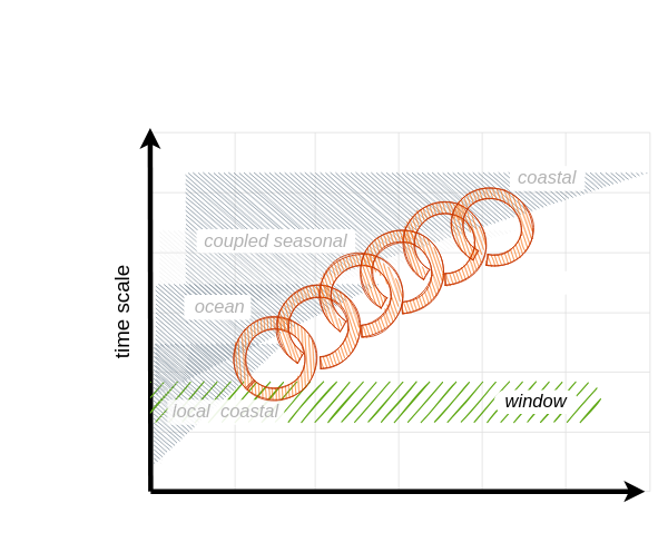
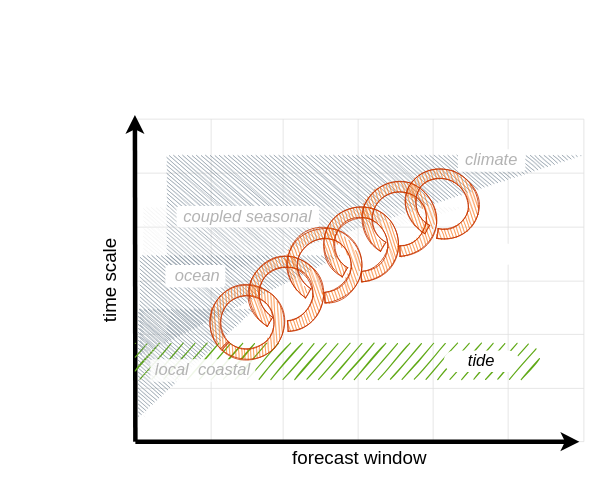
  <mxCell id="0" />
  <mxCell id="1" parent="0" />
  <mxCell id="2" value="" style="group" parent="1" vertex="1" connectable="0"><mxGeometry x="125" y="158" width="653" height="470" as="geometry" /></mxCell>
+ <mxCell id="3" value="&lt;font style=&quot;font-size: 25px&quot;&gt;forecast window&lt;br&gt;&lt;/font&gt;" style="text;html=1;strokeColor=none;fillColor=none;align=center;verticalAlign=middle;whiteSpace=wrap;rounded=0;" parent="2" vertex="1"><mxGeometry x="229" y="430" width="250" height="40" as="geometry" /></mxCell>
  <mxCell id="4" value="&lt;div style=&quot;font-size: 25px&quot;&gt;&lt;font style=&quot;font-size: 25px&quot;&gt;time scale&lt;/font&gt;&lt;/div&gt;" style="text;html=1;strokeColor=none;fillColor=none;align=center;verticalAlign=middle;whiteSpace=wrap;rounded=0;rotation=-90;" parent="2" vertex="1"><mxGeometry x="-105" y="195" width="250" height="40" as="geometry" /></mxCell>
  <mxCell id="5" value="" style="group" parent="2" vertex="1" connectable="0"><mxGeometry x="115" y="147.5" width="215" height="175" as="geometry" /></mxCell>
  <mxCell id="6" value="" style="verticalLabelPosition=bottom;verticalAlign=top;html=1;shape=mxgraph.basic.orthogonal_triangle;strokeColor=#666666;rotation=90;fillColor=#f5f5f5;fontColor=#333333;align=center;" parent="5" vertex="1"><mxGeometry x="20" y="-20" width="175" height="215" as="geometry" /></mxCell>
  <mxCell id="7" value="&lt;div style=&quot;font-size: 20px&quot;&gt;&lt;font style=&quot;font-size: 20px&quot;&gt;mesoscale&lt;/font&gt;&lt;/div&gt;&lt;div style=&quot;font-size: 20px&quot;&gt;&lt;font style=&quot;font-size: 20px&quot;&gt;ocean&lt;/font&gt;&lt;/div&gt;" style="text;html=1;strokeColor=none;fillColor=none;align=center;verticalAlign=middle;whiteSpace=wrap;rounded=0;" parent="5" vertex="1"><mxGeometry x="15" y="30" width="110" height="40" as="geometry" /></mxCell>
  <mxCell id="8" value="" style="group" parent="2" vertex="1" connectable="0"><mxGeometry x="145" y="40" width="315" height="180" as="geometry" /></mxCell>
  <mxCell id="9" value="" style="verticalLabelPosition=bottom;verticalAlign=top;html=1;shape=mxgraph.basic.orthogonal_triangle;strokeColor=#666666;rotation=90;fillColor=#f5f5f5;fontColor=#333333;align=center;" parent="8" vertex="1"><mxGeometry x="29.302" y="-20.571" width="256.395" height="221.143" as="geometry" /></mxCell>
  <mxCell id="10" value="&lt;div style=&quot;font-size: 20px&quot;&gt;&lt;font style=&quot;font-size: 20px&quot;&gt;mesoscale&lt;/font&gt;&lt;/div&gt;&lt;div style=&quot;font-size: 20px&quot;&gt;&lt;font style=&quot;font-size: 20px&quot;&gt;ocean&lt;/font&gt;&lt;/div&gt;" style="text;html=1;strokeColor=none;fillColor=none;align=center;verticalAlign=middle;whiteSpace=wrap;rounded=0;" parent="8" vertex="1"><mxGeometry x="21.977" y="30.857" width="161.163" height="41.143" as="geometry" /></mxCell>
  <mxCell id="11" value="" style="group" parent="2" vertex="1" connectable="0"><mxGeometry x="55.0" width="598" height="430" as="geometry" /></mxCell>
  <mxCell id="12" value="" style="shape=table;html=1;whiteSpace=wrap;startSize=0;container=1;collapsible=0;childLayout=tableLayout;strokeColor=#DEDEDE;" parent="11" vertex="1"><mxGeometry width="598" height="430" as="geometry" /></mxCell>
  <mxCell id="13" value="" style="shape=partialRectangle;html=1;whiteSpace=wrap;collapsible=0;dropTarget=0;pointerEvents=0;fillColor=none;top=0;left=0;bottom=0;right=0;points=[[0,0.5],[1,0.5]];portConstraint=eastwest;" parent="12" vertex="1"><mxGeometry width="598" height="72" as="geometry" /></mxCell>
  <mxCell id="14" value="" style="shape=partialRectangle;html=1;whiteSpace=wrap;connectable=0;fillColor=none;top=0;left=0;bottom=0;right=0;overflow=hidden;" parent="13" vertex="1"><mxGeometry width="101" height="72" as="geometry" /></mxCell>
  <mxCell id="15" value="" style="shape=partialRectangle;html=1;whiteSpace=wrap;connectable=0;fillColor=none;top=0;left=0;bottom=0;right=0;overflow=hidden;" parent="13" vertex="1"><mxGeometry x="101" width="96" height="72" as="geometry" /></mxCell>
  <mxCell id="16" style="shape=partialRectangle;html=1;whiteSpace=wrap;connectable=0;fillColor=none;top=0;left=0;bottom=0;right=0;overflow=hidden;" parent="13" vertex="1"><mxGeometry x="197" width="100" height="72" as="geometry" /></mxCell>
  <mxCell id="17" value="" style="shape=partialRectangle;html=1;whiteSpace=wrap;connectable=0;fillColor=none;top=0;left=0;bottom=0;right=0;overflow=hidden;" parent="13" vertex="1"><mxGeometry x="297" width="100" height="72" as="geometry" /></mxCell>
  <mxCell id="18" style="shape=partialRectangle;html=1;whiteSpace=wrap;connectable=0;fillColor=none;top=0;left=0;bottom=0;right=0;overflow=hidden;" parent="13" vertex="1"><mxGeometry x="397" width="100" height="72" as="geometry" /></mxCell>
  <mxCell id="19" style="shape=partialRectangle;html=1;whiteSpace=wrap;connectable=0;fillColor=none;top=0;left=0;bottom=0;right=0;overflow=hidden;" parent="13" vertex="1"><mxGeometry x="497" width="101" height="72" as="geometry" /></mxCell>
  <mxCell id="20" style="shape=partialRectangle;html=1;whiteSpace=wrap;collapsible=0;dropTarget=0;pointerEvents=0;fillColor=none;top=0;left=0;bottom=0;right=0;points=[[0,0.5],[1,0.5]];portConstraint=eastwest;" parent="12" vertex="1"><mxGeometry y="72" width="598" height="72" as="geometry" /></mxCell>
  <mxCell id="21" style="shape=partialRectangle;html=1;whiteSpace=wrap;connectable=0;fillColor=none;top=0;left=0;bottom=0;right=0;overflow=hidden;" parent="20" vertex="1"><mxGeometry width="101" height="72" as="geometry" /></mxCell>
  <mxCell id="22" style="shape=partialRectangle;html=1;whiteSpace=wrap;connectable=0;fillColor=none;top=0;left=0;bottom=0;right=0;overflow=hidden;" parent="20" vertex="1"><mxGeometry x="101" width="96" height="72" as="geometry" /></mxCell>
  <mxCell id="23" style="shape=partialRectangle;html=1;whiteSpace=wrap;connectable=0;fillColor=none;top=0;left=0;bottom=0;right=0;overflow=hidden;" parent="20" vertex="1"><mxGeometry x="197" width="100" height="72" as="geometry" /></mxCell>
  <mxCell id="24" style="shape=partialRectangle;html=1;whiteSpace=wrap;connectable=0;fillColor=none;top=0;left=0;bottom=0;right=0;overflow=hidden;" parent="20" vertex="1"><mxGeometry x="297" width="100" height="72" as="geometry" /></mxCell>
  <mxCell id="25" style="shape=partialRectangle;html=1;whiteSpace=wrap;connectable=0;fillColor=none;top=0;left=0;bottom=0;right=0;overflow=hidden;" parent="20" vertex="1"><mxGeometry x="397" width="100" height="72" as="geometry" /></mxCell>
  <mxCell id="26" style="shape=partialRectangle;html=1;whiteSpace=wrap;connectable=0;fillColor=none;top=0;left=0;bottom=0;right=0;overflow=hidden;" parent="20" vertex="1"><mxGeometry x="497" width="101" height="72" as="geometry" /></mxCell>
  <mxCell id="27" value="" style="shape=partialRectangle;html=1;whiteSpace=wrap;collapsible=0;dropTarget=0;pointerEvents=0;fillColor=none;top=0;left=0;bottom=0;right=0;points=[[0,0.5],[1,0.5]];portConstraint=eastwest;" parent="12" vertex="1"><mxGeometry y="144" width="598" height="72" as="geometry" /></mxCell>
  <mxCell id="28" value="" style="shape=partialRectangle;html=1;whiteSpace=wrap;connectable=0;fillColor=none;top=0;left=0;bottom=0;right=0;overflow=hidden;" parent="27" vertex="1"><mxGeometry width="101" height="72" as="geometry" /></mxCell>
  <mxCell id="29" value="" style="shape=partialRectangle;html=1;whiteSpace=wrap;connectable=0;fillColor=none;top=0;left=0;bottom=0;right=0;overflow=hidden;" parent="27" vertex="1"><mxGeometry x="101" width="96" height="72" as="geometry" /></mxCell>
  <mxCell id="30" style="shape=partialRectangle;html=1;whiteSpace=wrap;connectable=0;fillColor=none;top=0;left=0;bottom=0;right=0;overflow=hidden;" parent="27" vertex="1"><mxGeometry x="197" width="100" height="72" as="geometry" /></mxCell>
  <mxCell id="31" value="" style="shape=partialRectangle;html=1;whiteSpace=wrap;connectable=0;fillColor=none;top=0;left=0;bottom=0;right=0;overflow=hidden;" parent="27" vertex="1"><mxGeometry x="297" width="100" height="72" as="geometry" /></mxCell>
  <mxCell id="32" style="shape=partialRectangle;html=1;whiteSpace=wrap;connectable=0;fillColor=none;top=0;left=0;bottom=0;right=0;overflow=hidden;" parent="27" vertex="1"><mxGeometry x="397" width="100" height="72" as="geometry" /></mxCell>
  <mxCell id="33" style="shape=partialRectangle;html=1;whiteSpace=wrap;connectable=0;fillColor=none;top=0;left=0;bottom=0;right=0;overflow=hidden;" parent="27" vertex="1"><mxGeometry x="497" width="101" height="72" as="geometry" /></mxCell>
  <mxCell id="34" style="shape=partialRectangle;html=1;whiteSpace=wrap;collapsible=0;dropTarget=0;pointerEvents=0;fillColor=none;top=0;left=0;bottom=0;right=0;points=[[0,0.5],[1,0.5]];portConstraint=eastwest;" parent="12" vertex="1"><mxGeometry y="216" width="598" height="71" as="geometry" /></mxCell>
  <mxCell id="35" style="shape=partialRectangle;html=1;whiteSpace=wrap;connectable=0;fillColor=none;top=0;left=0;bottom=0;right=0;overflow=hidden;" parent="34" vertex="1"><mxGeometry width="101" height="71" as="geometry" /></mxCell>
  <mxCell id="36" style="shape=partialRectangle;html=1;whiteSpace=wrap;connectable=0;fillColor=none;top=0;left=0;bottom=0;right=0;overflow=hidden;" parent="34" vertex="1"><mxGeometry x="101" width="96" height="71" as="geometry" /></mxCell>
  <mxCell id="37" style="shape=partialRectangle;html=1;whiteSpace=wrap;connectable=0;fillColor=none;top=0;left=0;bottom=0;right=0;overflow=hidden;" parent="34" vertex="1"><mxGeometry x="197" width="100" height="71" as="geometry" /></mxCell>
  <mxCell id="38" style="shape=partialRectangle;html=1;whiteSpace=wrap;connectable=0;fillColor=none;top=0;left=0;bottom=0;right=0;overflow=hidden;" parent="34" vertex="1"><mxGeometry x="297" width="100" height="71" as="geometry" /></mxCell>
  <mxCell id="39" style="shape=partialRectangle;html=1;whiteSpace=wrap;connectable=0;fillColor=none;top=0;left=0;bottom=0;right=0;overflow=hidden;" parent="34" vertex="1"><mxGeometry x="397" width="100" height="71" as="geometry" /></mxCell>
  <mxCell id="40" style="shape=partialRectangle;html=1;whiteSpace=wrap;connectable=0;fillColor=none;top=0;left=0;bottom=0;right=0;overflow=hidden;" parent="34" vertex="1"><mxGeometry x="497" width="101" height="71" as="geometry" /></mxCell>
  <mxCell id="41" style="shape=partialRectangle;html=1;whiteSpace=wrap;collapsible=0;dropTarget=0;pointerEvents=0;fillColor=none;top=0;left=0;bottom=0;right=0;points=[[0,0.5],[1,0.5]];portConstraint=eastwest;" parent="12" vertex="1"><mxGeometry y="287" width="598" height="72" as="geometry" /></mxCell>
  <mxCell id="42" style="shape=partialRectangle;html=1;whiteSpace=wrap;connectable=0;fillColor=none;top=0;left=0;bottom=0;right=0;overflow=hidden;" parent="41" vertex="1"><mxGeometry width="101" height="72" as="geometry" /></mxCell>
  <mxCell id="43" style="shape=partialRectangle;html=1;whiteSpace=wrap;connectable=0;fillColor=none;top=0;left=0;bottom=0;right=0;overflow=hidden;" parent="41" vertex="1"><mxGeometry x="101" width="96" height="72" as="geometry" /></mxCell>
  <mxCell id="44" style="shape=partialRectangle;html=1;whiteSpace=wrap;connectable=0;fillColor=none;top=0;left=0;bottom=0;right=0;overflow=hidden;" parent="41" vertex="1"><mxGeometry x="197" width="100" height="72" as="geometry" /></mxCell>
  <mxCell id="45" style="shape=partialRectangle;html=1;whiteSpace=wrap;connectable=0;fillColor=none;top=0;left=0;bottom=0;right=0;overflow=hidden;" parent="41" vertex="1"><mxGeometry x="297" width="100" height="72" as="geometry" /></mxCell>
  <mxCell id="46" style="shape=partialRectangle;html=1;whiteSpace=wrap;connectable=0;fillColor=none;top=0;left=0;bottom=0;right=0;overflow=hidden;" parent="41" vertex="1"><mxGeometry x="397" width="100" height="72" as="geometry" /></mxCell>
  <mxCell id="47" style="shape=partialRectangle;html=1;whiteSpace=wrap;connectable=0;fillColor=none;top=0;left=0;bottom=0;right=0;overflow=hidden;" parent="41" vertex="1"><mxGeometry x="497" width="101" height="72" as="geometry" /></mxCell>
  <mxCell id="48" style="shape=partialRectangle;html=1;whiteSpace=wrap;collapsible=0;dropTarget=0;pointerEvents=0;fillColor=none;top=0;left=0;bottom=0;right=0;points=[[0,0.5],[1,0.5]];portConstraint=eastwest;" parent="12" vertex="1"><mxGeometry y="359" width="598" height="71" as="geometry" /></mxCell>
  <mxCell id="49" style="shape=partialRectangle;html=1;whiteSpace=wrap;connectable=0;fillColor=none;top=0;left=0;bottom=0;right=0;overflow=hidden;" parent="48" vertex="1"><mxGeometry width="101" height="71" as="geometry" /></mxCell>
  <mxCell id="50" style="shape=partialRectangle;html=1;whiteSpace=wrap;connectable=0;fillColor=none;top=0;left=0;bottom=0;right=0;overflow=hidden;" parent="48" vertex="1"><mxGeometry x="101" width="96" height="71" as="geometry" /></mxCell>
  <mxCell id="51" style="shape=partialRectangle;html=1;whiteSpace=wrap;connectable=0;fillColor=none;top=0;left=0;bottom=0;right=0;overflow=hidden;" parent="48" vertex="1"><mxGeometry x="197" width="100" height="71" as="geometry" /></mxCell>
  <mxCell id="52" style="shape=partialRectangle;html=1;whiteSpace=wrap;connectable=0;fillColor=none;top=0;left=0;bottom=0;right=0;overflow=hidden;" parent="48" vertex="1"><mxGeometry x="297" width="100" height="71" as="geometry" /></mxCell>
  <mxCell id="53" style="shape=partialRectangle;html=1;whiteSpace=wrap;connectable=0;fillColor=none;top=0;left=0;bottom=0;right=0;overflow=hidden;" parent="48" vertex="1"><mxGeometry x="397" width="100" height="71" as="geometry" /></mxCell>
  <mxCell id="54" style="shape=partialRectangle;html=1;whiteSpace=wrap;connectable=0;fillColor=none;top=0;left=0;bottom=0;right=0;overflow=hidden;" parent="48" vertex="1"><mxGeometry x="497" width="101" height="71" as="geometry" /></mxCell>
  <mxCell id="55" value="" style="endArrow=classic;html=1;exitX=0;exitY=1;exitDx=0;exitDy=0;exitPerimeter=0;entryX=-0.001;entryY=-0.076;entryDx=0;entryDy=0;entryPerimeter=0;strokeWidth=6;" parent="12" source="48" target="13" edge="1"><mxGeometry width="50" height="50" relative="1" as="geometry"><mxPoint x="310" y="270" as="sourcePoint" /><mxPoint x="360" y="220" as="targetPoint" /></mxGeometry></mxCell>
  <mxCell id="56" value="" style="endArrow=classic;html=1;strokeWidth=6;" parent="11" edge="1"><mxGeometry width="50" height="50" relative="1" as="geometry"><mxPoint y="430" as="sourcePoint" /><mxPoint x="592" y="430" as="targetPoint" /></mxGeometry></mxCell>
  <mxCell id="57" value="" style="group" parent="11" vertex="1" connectable="0"><mxGeometry y="40" width="570" height="367.3" as="geometry" /></mxCell>
  <mxCell id="58" value="" style="verticalLabelPosition=bottom;verticalAlign=top;html=1;shape=mxgraph.basic.orthogonal_triangle;rotation=90;fillColor=#647687;align=center;shadow=0;sketch=1;fontColor=#ffffff;strokeColor=none;" parent="57" vertex="1"><mxGeometry x="227.91" y="-177.075" width="180.298" height="551.48" as="geometry" /></mxCell>
  <mxCell id="59" value="" style="shape=delay;whiteSpace=wrap;html=1;rounded=0;shadow=0;glass=0;dashed=1;labelBackgroundColor=none;sketch=1;strokeWidth=3;fontSize=20;fillColor=#60a917;fontColor=#ffffff;strokeColor=none;" parent="57" vertex="1"><mxGeometry y="258.995" width="539.076" height="47.45" as="geometry" /></mxCell>
- <mxCell id="60" value="&lt;font style=&quot;font-size: 22px&quot; color=&quot;#B3B3B3&quot;&gt;coastal&lt;/font&gt;" style="text;html=1;strokeColor=none;align=center;verticalAlign=middle;whiteSpace=wrap;rounded=1;fontSize=22;fontStyle=2;fillColor=#ffffff;fontColor=#DEDEDE;" parent="57" vertex="1"><mxGeometry x="430" width="90" height="30" as="geometry" /></mxCell>
+ <mxCell id="60" value="&lt;font style=&quot;font-size: 22px&quot; color=&quot;#B3B3B3&quot;&gt;climate&lt;/font&gt;" style="text;html=1;strokeColor=none;align=center;verticalAlign=middle;whiteSpace=wrap;rounded=1;fontSize=22;fontStyle=2;fillColor=#ffffff;fontColor=#DEDEDE;" parent="57" vertex="1"><mxGeometry x="430" width="90" height="30" as="geometry" /></mxCell>
  <mxCell id="61" value="" style="verticalLabelPosition=bottom;verticalAlign=top;html=1;shape=mxgraph.basic.orthogonal_triangle;rotation=90;align=center;sketch=1;dashed=1;strokeWidth=1;fillColor=#647687;fontColor=#ffffff;strokeColor=none;" parent="57" vertex="1"><mxGeometry x="9.137" y="208.675" width="143.431" height="153.57" as="geometry" /></mxCell>
  <mxCell id="62" value="&lt;font style=&quot;font-size: 22px&quot; color=&quot;#B3B3B3&quot;&gt;local&amp;nbsp; coastal&lt;/font&gt;" style="text;html=1;strokeColor=none;align=center;verticalAlign=middle;whiteSpace=wrap;rounded=1;fontSize=22;fontStyle=2;fillColor=#ffffff;opacity=90;fontColor=#DEDEDE;" parent="57" vertex="1"><mxGeometry x="20" y="280" width="140" height="30" as="geometry" /></mxCell>
  <mxCell id="63" value="" style="verticalLabelPosition=bottom;verticalAlign=top;html=1;shape=mxgraph.basic.orthogonal_triangle;rotation=90;fillColor=#eeeeee;align=center;sketch=1;strokeWidth=1;dashed=1;strokeColor=none;" parent="57" vertex="1"><mxGeometry x="163.45" y="-74.315" width="120.351" height="424.82" as="geometry" /></mxCell>
  <mxCell id="64" value="&lt;font style=&quot;font-size: 22px&quot; color=&quot;#B3B3B3&quot;&gt;coupled seasonal&lt;/font&gt;" style="text;html=1;strokeColor=none;align=center;verticalAlign=middle;whiteSpace=wrap;rounded=1;fontSize=22;fontStyle=2;fillColor=#ffffff;fontColor=#DEDEDE;" parent="57" vertex="1"><mxGeometry x="55" y="75.88" width="190" height="28.57" as="geometry" /></mxCell>
  <mxCell id="65" value="" style="verticalLabelPosition=bottom;verticalAlign=top;html=1;shape=mxgraph.basic.orthogonal_triangle;rotation=90;fillColor=#647687;align=center;sketch=1;dashed=1;fontColor=#ffffff;strokeColor=none;" parent="57" vertex="1"><mxGeometry x="74.383" y="75.885" width="131.535" height="264.15" as="geometry" /></mxCell>
  <mxCell id="66" value="" style="verticalLabelPosition=bottom;verticalAlign=top;html=1;shape=mxgraph.basic.orthogonal_triangle;rotation=90;fillColor=#eeeeee;align=center;sketch=1;dashed=1;strokeColor=none;strokeWidth=1;" parent="57" vertex="1"><mxGeometry x="-42.258" y="271.175" width="143.431" height="35.27" as="geometry" /></mxCell>
  <mxCell id="67" value="" style="text;html=1;strokeColor=none;align=center;verticalAlign=middle;whiteSpace=wrap;rounded=1;fontSize=22;fontStyle=2;fillColor=#ffffff;arcSize=50;" parent="57" vertex="1"><mxGeometry x="408.209" y="125.905" width="100.506" height="28.57" as="geometry" /></mxCell>
  <mxCell id="68" value="&lt;div style=&quot;font-size: 22px&quot;&gt;&lt;font style=&quot;font-size: 22px&quot; color=&quot;#B3B3B3&quot;&gt;&amp;nbsp;ocean&lt;/font&gt;&lt;/div&gt;" style="text;html=1;strokeColor=none;align=center;verticalAlign=middle;whiteSpace=wrap;rounded=1;labelBorderColor=none;labelBackgroundColor=none;fontSize=22;fontStyle=2;fillColor=#ffffff;fontColor=#DEDEDE;" parent="57" vertex="1"><mxGeometry x="40" y="154.48" width="80" height="30" as="geometry" /></mxCell>
- <mxCell id="69" value="window" style="text;html=1;strokeColor=none;align=center;verticalAlign=middle;whiteSpace=wrap;rounded=1;fontSize=22;fontStyle=2;fillColor=#ffffff;arcSize=50;" parent="57" vertex="1"><mxGeometry x="411.16" y="268.435" width="100.506" height="28.57" as="geometry" /></mxCell>
+ <mxCell id="69" value="tide" style="text;html=1;strokeColor=none;align=center;verticalAlign=middle;whiteSpace=wrap;rounded=1;fontSize=22;fontStyle=2;fillColor=#ffffff;arcSize=50;" parent="57" vertex="1"><mxGeometry x="411.16" y="268.435" width="100.506" height="28.57" as="geometry" /></mxCell>
  <mxCell id="70" value="" style="group;rotation=15;" vertex="1" connectable="0" parent="11"><mxGeometry x="104.999" y="20.003" width="350" height="349.539" as="geometry" /></mxCell>
  <mxCell id="71" value="" style="verticalLabelPosition=bottom;verticalAlign=top;html=1;shape=mxgraph.basic.partConcEllipse;startAngle=0.25;endAngle=0.243;arcWidth=0.28;rotation=135;fillColor=#fa6800;strokeColor=#C73500;fontColor=#ffffff;sketch=1;strokeWidth=1;perimeterSpacing=0;" vertex="1" parent="70"><mxGeometry x="-6" y="201" width="100" height="100" as="geometry" /></mxCell>
  <mxCell id="72" value="" style="verticalLabelPosition=bottom;verticalAlign=top;html=1;shape=mxgraph.basic.partConcEllipse;startAngle=0.25;endAngle=0.158;arcWidth=0.28;rotation=120;fillColor=#fa6800;strokeColor=#C73500;fontColor=#ffffff;sketch=1;strokeWidth=1;perimeterSpacing=0;" vertex="1" parent="70"><mxGeometry x="46" y="163" width="100" height="100" as="geometry" /></mxCell>
  <mxCell id="73" value="" style="verticalLabelPosition=bottom;verticalAlign=top;html=1;shape=mxgraph.basic.partConcEllipse;startAngle=0.25;endAngle=0.164;arcWidth=0.28;rotation=120;fillColor=#fa6800;strokeColor=#C73500;fontColor=#ffffff;sketch=1;strokeWidth=1;perimeterSpacing=0;" vertex="1" parent="70"><mxGeometry x="97" y="125" width="100" height="100" as="geometry" /></mxCell>
  <mxCell id="74" value="" style="verticalLabelPosition=bottom;verticalAlign=top;html=1;shape=mxgraph.basic.partConcEllipse;startAngle=0.25;endAngle=0.164;arcWidth=0.28;rotation=120;fillColor=#fa6800;strokeColor=#C73500;fontColor=#ffffff;sketch=1;strokeWidth=1;perimeterSpacing=0;" vertex="1" parent="70"><mxGeometry x="146" y="97" width="100" height="100" as="geometry" /></mxCell>
  <mxCell id="75" value="" style="verticalLabelPosition=bottom;verticalAlign=top;html=1;shape=mxgraph.basic.partConcEllipse;startAngle=0.25;endAngle=0.164;arcWidth=0.28;rotation=120;fillColor=#fa6800;strokeColor=#C73500;fontColor=#ffffff;sketch=1;strokeWidth=1;perimeterSpacing=0;" vertex="1" parent="70"><mxGeometry x="197" y="63" width="100" height="100" as="geometry" /></mxCell>
  <mxCell id="76" value="" style="verticalLabelPosition=bottom;verticalAlign=top;html=1;shape=mxgraph.basic.partConcEllipse;startAngle=0.25;endAngle=0.196;arcWidth=0.28;rotation=120;fillColor=#fa6800;strokeColor=#C73500;fontColor=#ffffff;sketch=1;strokeWidth=1;perimeterSpacing=0;" vertex="1" parent="70"><mxGeometry x="258" y="43" width="92" height="100" as="geometry" /></mxCell>
